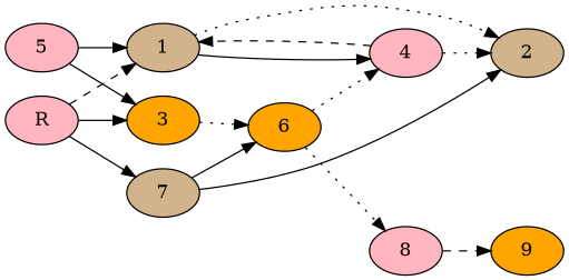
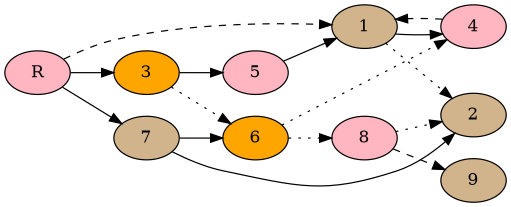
  digraph {
    rankdir=LR
    node [fillcolor=tan style=filled]
    edge [style=solid]
    1
    2
    4 [fillcolor=lightpink]
    3 [fillcolor=orange]
    6 [fillcolor=orange]
    8 [fillcolor=lightpink]
    5 [fillcolor=lightpink]
-   9 [fillcolor=orange]
+   9
    7
    R [fillcolor=lightpink]
    1 -> 2 [style=dotted]
    1 -> 4
    4 -> 1 [style=dashed]
-   4 -> 2 [style=dotted]
+   8 -> 2 [style=dotted]
    3 -> 6 [style=dotted]
    6 -> 4 [style=dotted]
    6 -> 8 [style=dotted]
    8 -> 9 [style=dashed]
    5 -> 1
-   5 -> 3
+   3 -> 5
    7 -> 2
    7 -> 6
    R -> 1 [style=dashed]
    R -> 3
    R -> 7
  }
